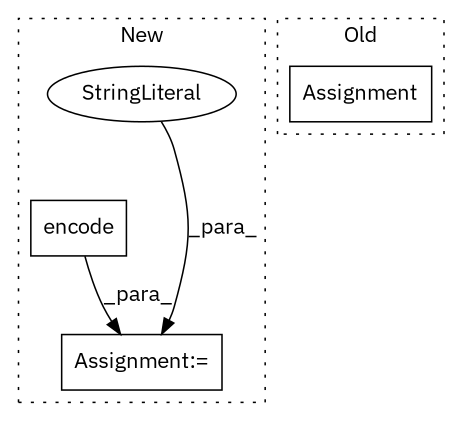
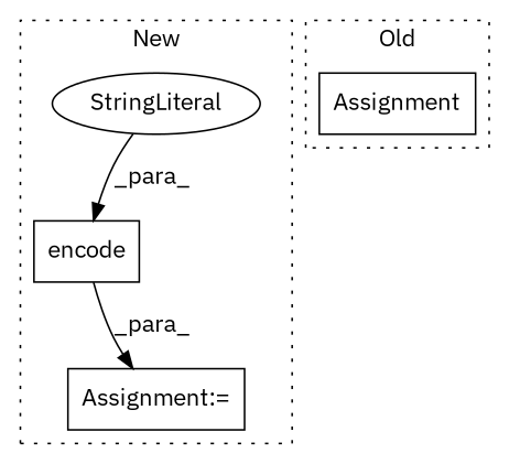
  digraph {
    fontname="IBM Plex Sans"
    node [a=32 fontname="IBM Plex Sans" shape=box]
    edge [fontname="IBM Plex Sans"]
    n1 [l="7,1" label=encode s="9973,9996"]
    n2 [a=45 l=7 label=StringLiteral s=9980 shape=ellipse]
    n3 [a=7 l=1 label="Assignment:=" s=10305]
    n4 [l=10 label=Assignment s=10095]
    subgraph cluster_1 {
      label=New
      style=dotted
      n1
      n2
      n3
    }
    subgraph cluster_2 {
      label=Old
      style=dotted
      n4
    }
    n1 -> n3 [label=_para_]
-   n2 -> n3 [label=_para_]
+   n2 -> n1 [label=_para_]
  }
